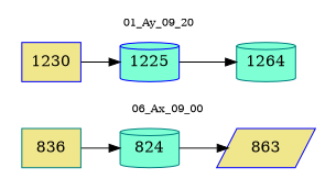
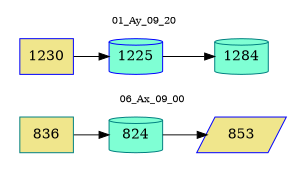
  digraph {
    fontname="DejaVu Serif"
    rankdir=LR
    node [color=teal fillcolor=khaki fontname="DejaVu Serif" shape=cylinder style=filled]
    edge [color=black fontname="DejaVu Serif"]
    n1 [label=836 shape=box]
    n2 [fillcolor=aquamarine label=824]
-   n3 [color=blue label=863 shape=parallelogram]
+   n3 [color=blue label=853 shape=parallelogram]
    n4 [color=blue label=1230 shape=box]
    n5 [color=blue fillcolor=aquamarine label=1225]
-   n6 [fillcolor=aquamarine label=1264]
+   n6 [fillcolor=aquamarine label=1284]
    subgraph cluster_1 {
      color=white
      fontsize=10
      label="06_Ax_09_00"
      n1
      n2
      n3
    }
    subgraph cluster_2 {
      color=white
      fontsize=10
      label="01_Ay_09_20"
      n4
      n5
      n6
    }
    n1 -> n2
    n2 -> n3
    n4 -> n5
    n5 -> n6
  }
